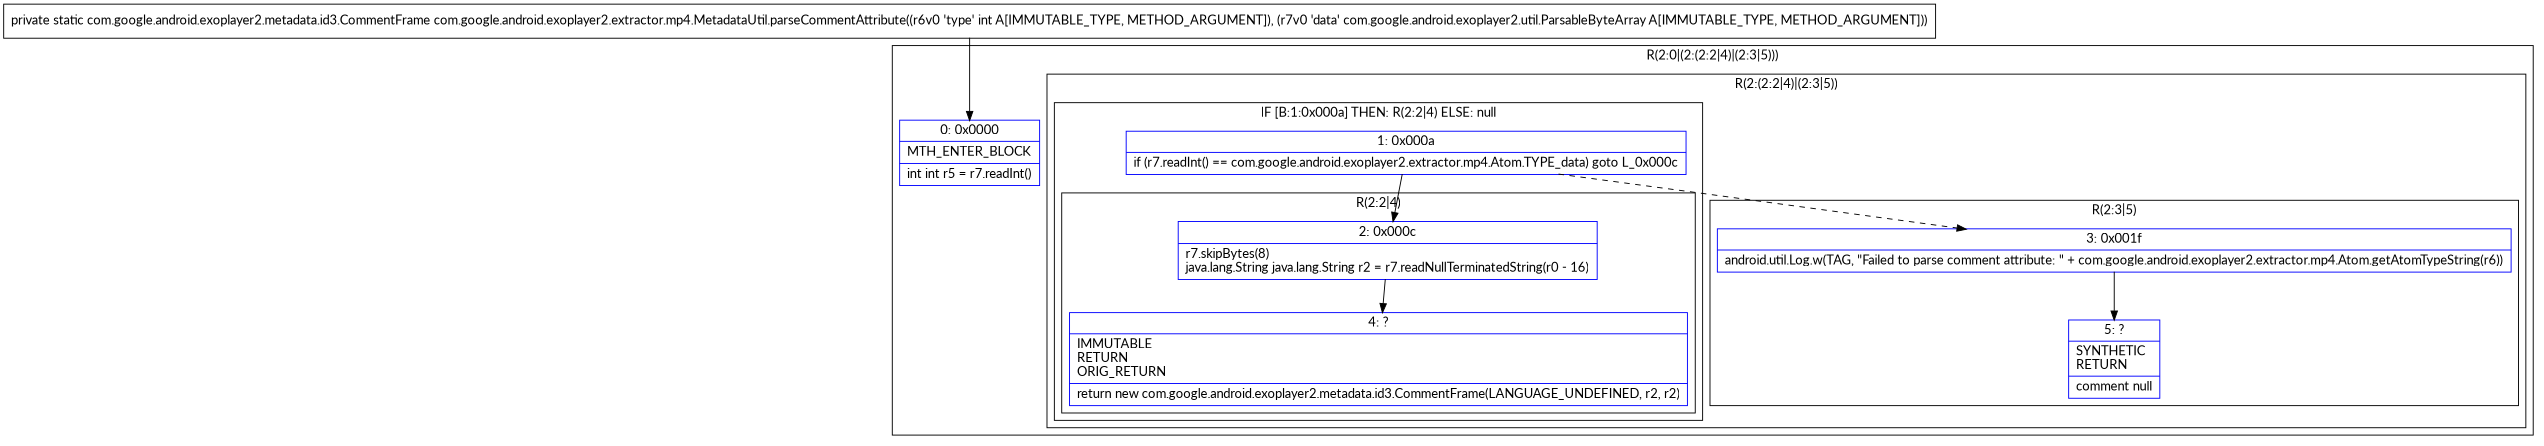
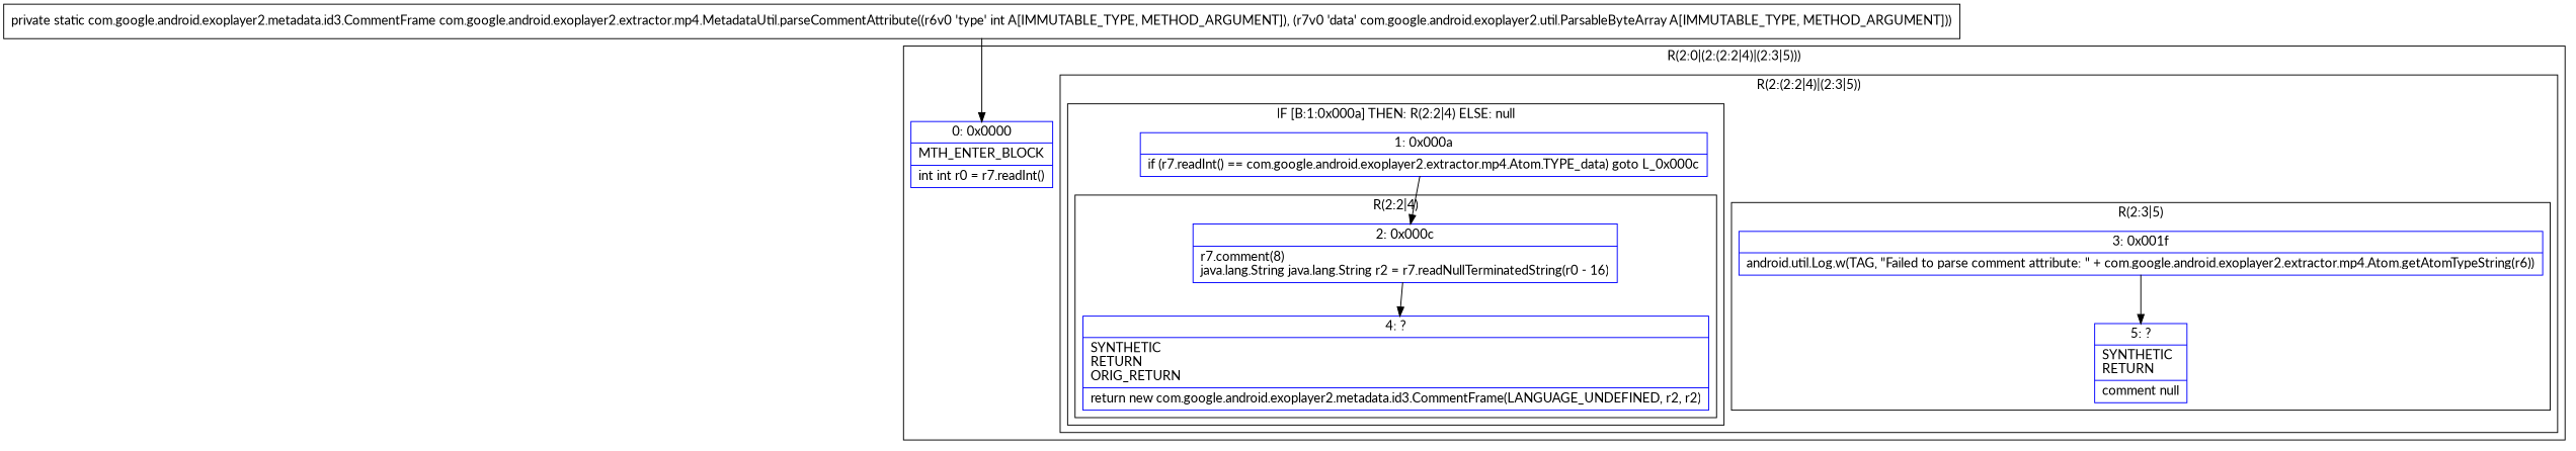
  digraph {
    fontname=Lato
    node [color=blue fontname=Lato shape=record]
    edge [fontname=Lato]
-   n1 [label="{2\:\ 0x000c|r7.skipBytes(8)\ljava.lang.String java.lang.String r2 = r7.readNullTerminatedString(r0 \- 16)\l}"]
-   n2 [label="{4\:\ ?|IMMUTABLE\lRETURN\lORIG_RETURN\l|return new com.google.android.exoplayer2.metadata.id3.CommentFrame(LANGUAGE_UNDEFINED, r2, r2)\l}"]
+   n1 [label="{2\:\ 0x000c|r7.comment(8)\ljava.lang.String java.lang.String r2 = r7.readNullTerminatedString(r0 \- 16)\l}"]
+   n2 [label="{4\:\ ?|SYNTHETIC\lRETURN\lORIG_RETURN\l|return new com.google.android.exoplayer2.metadata.id3.CommentFrame(LANGUAGE_UNDEFINED, r2, r2)\l}"]
    n3 [label="{1\:\ 0x000a|if (r7.readInt() == com.google.android.exoplayer2.extractor.mp4.Atom.TYPE_data) goto L_0x000c\l}"]
    n4 [label="{3\:\ 0x001f|android.util.Log.w(TAG, \"Failed to parse comment attribute: \" + com.google.android.exoplayer2.extractor.mp4.Atom.getAtomTypeString(r6))\l}"]
    n5 [label="{5\:\ ?|SYNTHETIC\lRETURN\l|comment null\l}"]
-   n6 [label="{0\:\ 0x0000|MTH_ENTER_BLOCK\l|int int r5 = r7.readInt()\l}"]
+   n6 [label="{0\:\ 0x0000|MTH_ENTER_BLOCK\l|int int r0 = r7.readInt()\l}"]
    n7 [label="{private static com.google.android.exoplayer2.metadata.id3.CommentFrame com.google.android.exoplayer2.extractor.mp4.MetadataUtil.parseCommentAttribute((r6v0 'type' int A[IMMUTABLE_TYPE, METHOD_ARGUMENT]), (r7v0 'data' com.google.android.exoplayer2.util.ParsableByteArray A[IMMUTABLE_TYPE, METHOD_ARGUMENT])) }" color=""]
    subgraph cluster_1 {
      label="R(2:0|(2:(2:2|4)|(2:3|5)))"
      n6
      subgraph cluster_2 {
        label="R(2:(2:2|4)|(2:3|5))"
        subgraph cluster_3 {
          label="IF [B:1:0x000a] THEN: R(2:2|4) ELSE: null"
          n3
          subgraph cluster_4 {
            label="R(2:2|4)"
            n1
            n2
          }
        }
        subgraph cluster_5 {
          label="R(2:3|5)"
          n4
          n5
        }
      }
    }
    n1 -> n2
    n3 -> n1
-   n3 -> n4 [style=dashed]
    n4 -> n5
    n7 -> n6
  }
